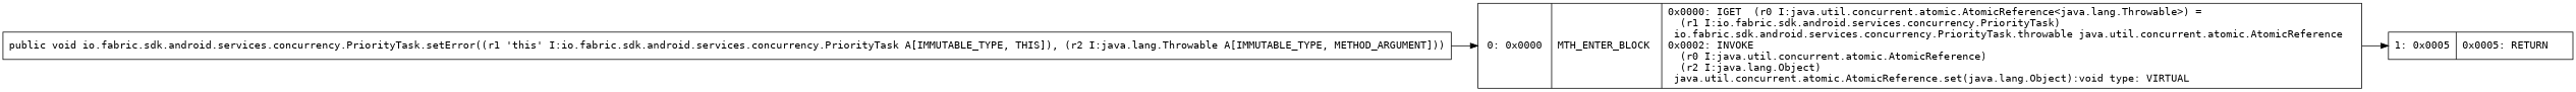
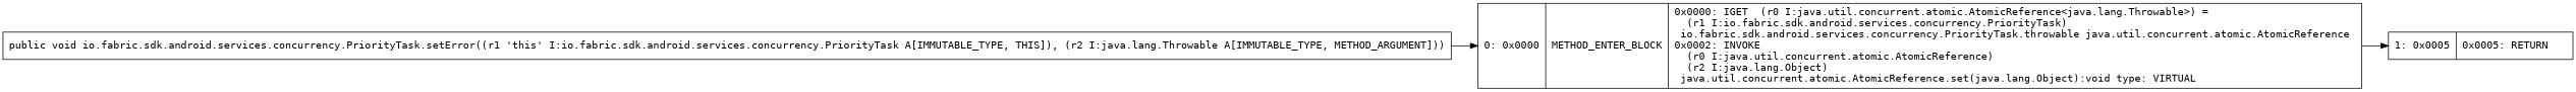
  digraph {
    rankdir=LR
    fontname="DejaVu Sans Mono"
    node [shape=record fontname="DejaVu Sans Mono"]
    edge [fontname="DejaVu Sans Mono"]
-   n1 [label="{0\:\ 0x0000|MTH_ENTER_BLOCK\l|0x0000: IGET  (r0 I:java.util.concurrent.atomic.AtomicReference\<java.lang.Throwable\>) = \l  (r1 I:io.fabric.sdk.android.services.concurrency.PriorityTask)\l io.fabric.sdk.android.services.concurrency.PriorityTask.throwable java.util.concurrent.atomic.AtomicReference \l0x0002: INVOKE  \l  (r0 I:java.util.concurrent.atomic.AtomicReference)\l  (r2 I:java.lang.Object)\l java.util.concurrent.atomic.AtomicReference.set(java.lang.Object):void type: VIRTUAL \l}"]
+   n1 [label="{0\:\ 0x0000|METHOD_ENTER_BLOCK\l|0x0000: IGET  (r0 I:java.util.concurrent.atomic.AtomicReference\<java.lang.Throwable\>) = \l  (r1 I:io.fabric.sdk.android.services.concurrency.PriorityTask)\l io.fabric.sdk.android.services.concurrency.PriorityTask.throwable java.util.concurrent.atomic.AtomicReference \l0x0002: INVOKE  \l  (r0 I:java.util.concurrent.atomic.AtomicReference)\l  (r2 I:java.lang.Object)\l java.util.concurrent.atomic.AtomicReference.set(java.lang.Object):void type: VIRTUAL \l}"]
    n2 [label="{1\:\ 0x0005|0x0005: RETURN   \l}"]
    n3 [label="{public void io.fabric.sdk.android.services.concurrency.PriorityTask.setError((r1 'this' I:io.fabric.sdk.android.services.concurrency.PriorityTask A[IMMUTABLE_TYPE, THIS]), (r2 I:java.lang.Throwable A[IMMUTABLE_TYPE, METHOD_ARGUMENT])) }"]
    n1 -> n2
    n3 -> n1
  }
